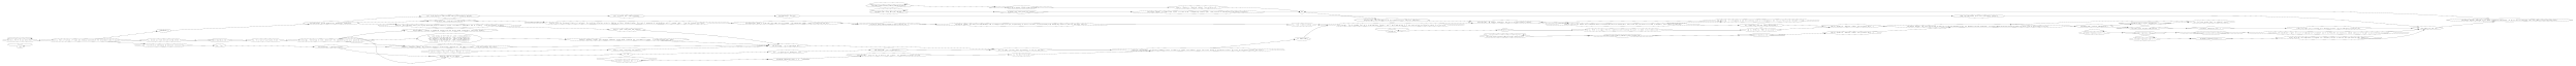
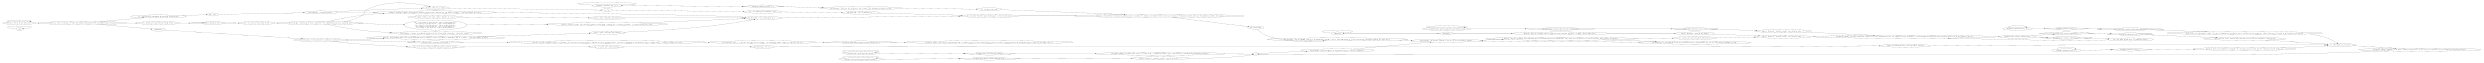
  digraph {
    fontname="Roboto Mono"
    rankdir=LR
    node [fontname="Roboto Mono"]
    edge [fontname="Roboto Mono"]
    n1 [label=START]
    n2 [label=but]
    n3 [label="Kim Kitsuragi: \"You know what? I'll just leave you to it. Carry on, detective.\""]
    n4 [label="Kim Kitsuragi: \"No offence, detective, but you're not particularly *subtle*.\""]
    n5 [label="Rhetoric: Absolute rubbish. Your politico-olfactory cortex doesn't deceive you. The smell is coming... from that balcony over there!"]
    n6 [label="Kim Kitsuragi: \"You're developing your...\""]
    n7 [label="You: You mean from that scary-looking girl in the old lady coat?"]
    n8 [label="You: \"I'm working on developing my political consciousness.\""]
    n9 [label="You: \"Yes.\""]
    n10 [label="Kim Kitsuragi: \"A personal errand.\""]
    n11 [label="You: I can *kind of* smell dreams being ground down by capital."]
    n12 [label="You: I *still* don't smell anything."]
    n13 [label="Kim Kitsuragi: \"Uh huh.\""]
-   n14 [label="Rhetoric: What do you smell?" shape=diamond]
+   n14 [label="Rhetoric: What do you smell?"]
    n15 [label="Rhetoric: Certainement! A precocious communist youth, a symbol of a kinder, more hopeful future. Now's your chance to *establish contact* with your revolutionary brothers and sisters."]
    n16 [label="Variable[\"pier.cindy_main_hub_reached\"]"]
    n17 [label="Variable[\"pier.cindy_main_hub_reached\"]" shape=diamond]
    n18 [label="Perception (Smell): It smells like a pier, in other words. A completely ordinary pier, that provokes no ideological associations whatsoever."]
    n19 [label="!(Variable[\"pier.cindy_main_hub_reached\"])" shape=diamond]
    n20 [label="Rhetoric: What the lieutenant thinks is irrelevant. Your politico-olfactory cortex is lighting up like a holiday display. The scent of communism is overwhelming, and it's coming right... from that balcony over there!"]
    n21 [label="Kim Kitsuragi: \"Well, I'll be over here when you've finished.\" The lieutenant nudges a piece of trash with his foot."]
    n22 [label="You: \"No.\""]
    n23 [label="You: \"I'm smelling for communists, Kim.\""]
    n24 [label="Kim Kitsuragi: \"You're smelling for...\""]
    n25 [label="Perception (Smell): The first thing that strikes you is the overwhelming brine. You imagine yourself underwater, a hundred-legged arthropod scuttling along the murky silt at the bottom of the sea..."]
    n26 [label="Variable[\"pier.orb_perc_smelled_pier\"]"]
    n27 [label="Variable[\"pier.orb_perc_smelled_pier\"]" shape=diamond]
    n28 [label="!(Variable[\"pier.orb_perc_smelled_pier\"])" shape=diamond]
    n29 [label="Rhetoric: Without a doubt. Your politico-olfactory cortex doesn't deceive you. The smell is coming... from that balcony over there!"]
    n30 [label="Kim Kitsuragi: \"There's a lot to take in, isn't there?\" The lieutenant wrinkles his nose."]
    n31 [label="You: You mean from Cindy?"]
    n32 [label="Rhetoric: Can you not detect that inimitable whiff of dissatisfaction and restlessness, that sense that the world is in need of dramatic, even violent re-ordering?"]
    n33 [label="Variable[\"gates.manana_talked_communism_quest\"]"]
    n34 [label="Variable[\"gates.manana_talked_communism_quest\"]" shape=diamond]
    n35 [label="Jump to: [Rhetoric: \"Absolute rubbish. Your politico-olf...\"]"]
    n36 [label="!(Variable[\"gates.manana_talked_communism_quest\"])" shape=diamond]
    n37 [label="Savoir Faire: The lieutenant's right. It's sort of amazing how *un-subtly* you're sniffing the air around you, almost like you're *trying* to call attention to yourself."]
    n38 [label="You: \"What makes you say that?\""]
    n39 [label="Variable[\"reputation.kim\"] >= 5"]
    n40 [label="Variable[\"reputation.kim\"] >= 5" shape=diamond]
    n41 [label="!(Variable[\"reputation.kim\"] >= 5)" shape=diamond]
    n42 [label="Jump to: [Rhetoric: \"Without a doubt. Your politico-olfa...\"]"]
    n43 [label="Kim Kitsuragi: \"Still smelling for communists, detective?\""]
    n44 [label="Rhetoric: The lieutenant lacks your highly developed politico-olfactory cortex. The smell is undeniable. And it's coming... from that balcony up there!"]
    n45 [label="Jump to: [pier.cindy_main_hub_reached]"]
    n46 [label="You: Smell what?"]
    n47 [label="Kim Kitsuragi: \"I'm struggling to see the connection with our investigation, but I'm sure *all will be revealed* in time.\""]
    n48 [label="You: (Close your eyes and take a deep breath.)"]
    n49 [label="Jump to: [Rhetoric: \"Without a doubt. Your politico-olfa...\"]"]
    n50 [label="You: Are leave saying there's a communist nearby?"]
    n51 [label="Perception (Smell): But then the unmistakable reek of *seagull shit* hits you, buoyed along on the air currents, an acrid melody atop mouldering chords of wood rot and heavy fuel oil."]
-   n52 [label="You: I don't smell anything."]
    n53 [label="Kim Kitsuragi: \"You do remember that we're investigating a *murder*, yes? I would appreciate it if you reserved your political projects for after-hours.\""]
    n54 [label="Kim Kitsuragi: \"Everything in order, detective?\" The lieutenant gives you a quizzical look."]
    n55 [label="Inland Empire: A chance to establish contact with the future! What a beautiful, *terrible* thought..."]
    n56 [label="You: \"Just taking in the fresh air, like a normal detective.\"\n\"Just taking in the morning air, like a normal detective.\"\n\"Just taking in the afternoon air, like a normal detective.\"\n\"Just taking in the evening air, like a normal detective.\"\n\"Just taking in the night air, like a normal detective.\""]
    n57 [label="!(Variable[\"gates.manana_communist_quest_smelled_kim\"])" shape=diamond]
    n58 [label="Jump to: [pier.cindy_main_hub_reached]"]
    n59 [label="Rhetoric: Years of turmoil, of hopes and dreams ground beneath the inexorable tides of capital."]
    n60 [label="!(IsKimHere())" shape=ellipse]
    n61 [label="You: (Close your eyes and take a deep breath.)"]
    n62 [label="!(Variable[\"reputation.kim\"] >= 1)" shape=diamond]
    n63 [label="You: \"It's kind of a personal errand.\""]
    n64 [label="Perception (Smell): Nothing. Or at least, nothing in particular. As far as you're concerned, your nose seems to be purely decorative."]
    n65 [label="Rhetoric: There! Do you smell that?"]
    n66 [label="IsKimHere()"]
    n67 [label="IsKimHere()" shape=diamond]
    n68 [label="Rhetoric: There it is again! There's a spectral scent haunting this pier, no doubt. And it smells like..."]
    n69 [label="Jump to: [Rhetoric: \"What do you smell?\"]"]
    n70 [label="Drama: The lieutenant issss *not* persuaded, sssssire."]
    n71 [label="Variable[\"gates.manana_communist_quest_smelled_kim\"]"]
    n72 [label="Variable[\"gates.manana_communist_quest_smelled_kim\"]" shape=diamond]
    n73 [label="Variable[\"reputation.kim\"] >= 1"]
    n74 [label="Variable[\"reputation.kim\"] >= 1" shape=diamond]
    n75 [label="Esprit de Corps: His impatience is feigned. He's actually curious to see how this *personal errand* shakes out."]
    n76 [label="!(Variable[\"reputation.kim\"] >= 1)" shape=diamond]
    n77 [label="Esprit de Corps: He'll tolerate this *personal errand*, but his patience is wearing thin."]
    n78 [label="Variable[\"reputation.kim\"] >= 1"]
    n79 [label="Variable[\"reputation.kim\"] >= 1" shape=diamond]
    n80 [label="Perception (Smell): Sea brine, mostly. Because it's a pier."]
    n1 -> n1
    n2 -> n3
    n3 -> n4
    n4 -> n32
    n5 -> n6
    n6 -> n7
    n7 -> n15
    n8 -> n9
    n9 -> n10
    n10 -> n5
    n10 -> n14
    n11 -> n12
    n12 -> n13
    n13 -> n70
    n14 -> n22
    n15 -> n46
    n16 -> n16
    n16 -> n17
    n17 -> n18
    n18 -> n2
    n19 -> n20
    n20 -> n21
    n21 -> n57
    n22 -> n23
    n23 -> n24
    n24 -> n7
    n25 -> n26
    n26 -> n27
    n26 -> n28
    n27 -> n50
    n28 -> n76
    n29 -> n6
    n30 -> n31
    n31 -> n15
    n32 -> n47
    n32 -> n48
    n33 -> n33
    n33 -> n34
    n34 -> n35
    n35 -> n2
    n36 -> n37
    n37 -> n38
    n38 -> n64
    n39 -> n39
    n39 -> n40
    n40 -> n30
    n41 -> n42
    n42 -> n25
    n43 -> n11
    n43 -> n19
    n43 -> n44
    n44 -> n45
    n45 -> n6
    n46 -> n53
    n47 -> n4
    n48 -> n49
    n49 -> n25
    n50 -> n25
-   n51 -> n52
-   n52 -> n53
    n53 -> n4
    n54 -> n5
    n54 -> n14
    n54 -> n55
    n54 -> n56
    n56 -> n29
    n57 -> n51
    n58 -> n6
    n59 -> n8
    n59 -> n60
    n59 -> n61
    n60 -> n43
    n61 -> n62
    n62 -> n63
    n63 -> n54
    n64 -> n2
    n65 -> n59
    n65 -> n65
    n66 -> n66
    n66 -> n67
    n67 -> n68
    n68 -> n69
    n69 -> n49
    n70 -> n38
    n71 -> n71
    n71 -> n72
    n72 -> n41
    n73 -> n73
    n73 -> n74
    n74 -> n75
    n75 -> n38
    n76 -> n77
    n77 -> n38
    n78 -> n78
    n78 -> n79
    n79 -> n36
    n80 -> n58
  }
